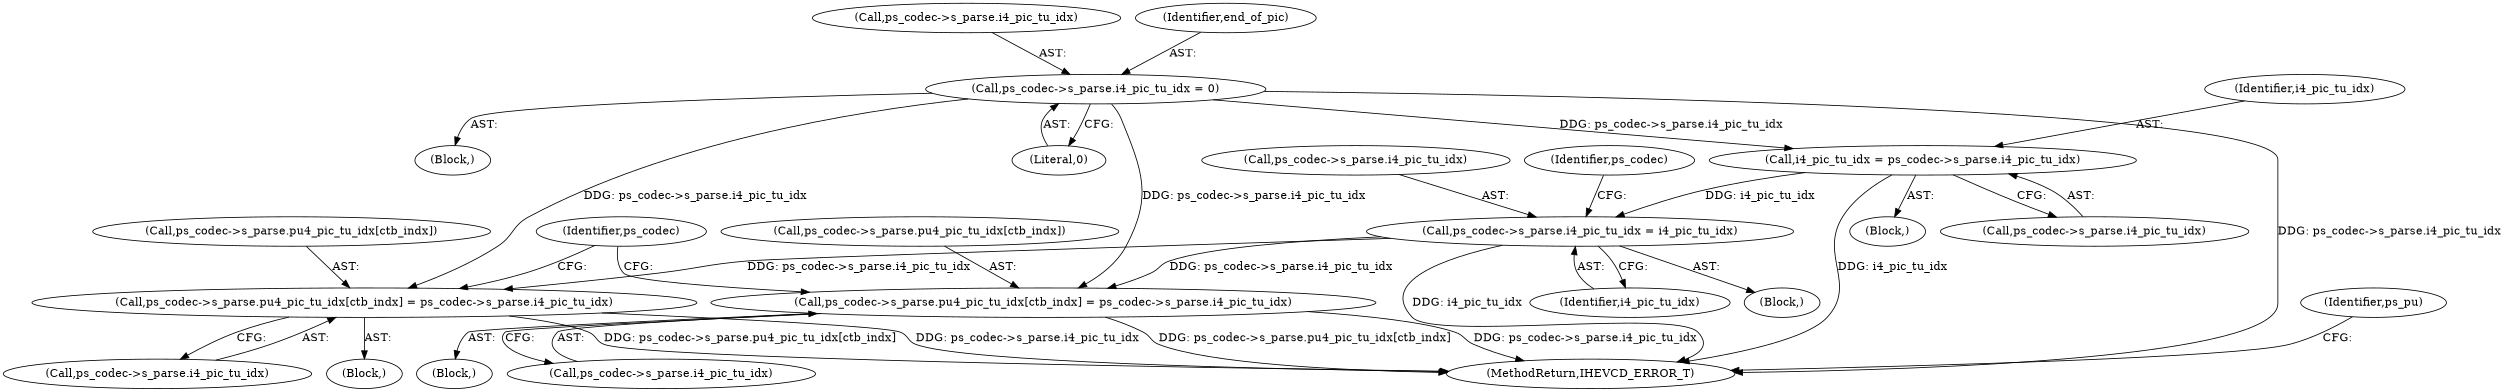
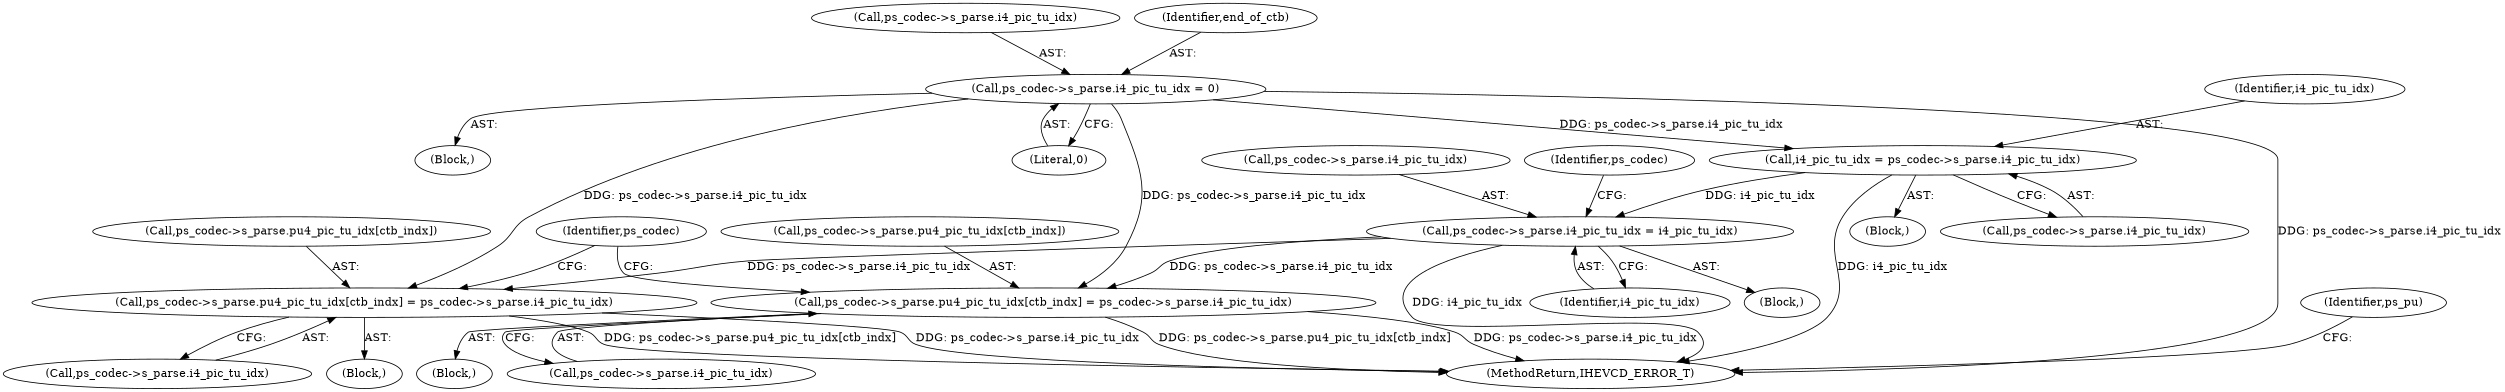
  digraph {
    n1 [label="(Call,ps_codec->s_parse.i4_pic_tu_idx = i4_pic_tu_idx)"]
    n2 [label="(Call,ps_codec->s_parse.pu4_pic_tu_idx[ctb_indx] = ps_codec->s_parse.i4_pic_tu_idx)"]
    n3 [label="(Call,ps_codec->s_parse.pu4_pic_tu_idx[ctb_indx] = ps_codec->s_parse.i4_pic_tu_idx)"]
    n4 [label="(Identifier,i4_pic_tu_idx)"]
    n5 [label="(Block,)"]
    n6 [label="(MethodReturn,IHEVCD_ERROR_T)"]
    n7 [label="(Call,ps_codec->s_parse.i4_pic_tu_idx)"]
    n8 [label="(Block,)"]
    n9 [label="(Block,)"]
    n10 [label="(Call,ps_codec->s_parse.i4_pic_tu_idx)"]
    n11 [label="(Call,i4_pic_tu_idx = ps_codec->s_parse.i4_pic_tu_idx)"]
    n12 [label="(Call,ps_codec->s_parse.i4_pic_tu_idx)"]
    n13 [label="(Block,)"]
    n14 [label="(Call,ps_codec->s_parse.i4_pic_tu_idx = 0)"]
    n15 [label="(Literal,0)"]
    n16 [label="(Block,)"]
    n17 [label="(Call,ps_codec->s_parse.i4_pic_tu_idx)"]
    n18 [label="(Identifier,ps_pu)"]
    n19 [label="(Identifier,ps_codec)"]
    n20 [label="(Call,ps_codec->s_parse.pu4_pic_tu_idx[ctb_indx])"]
    n21 [label="(Identifier,i4_pic_tu_idx)"]
    n22 [label="(Call,ps_codec->s_parse.i4_pic_tu_idx)"]
    n23 [label="(Identifier,ps_codec)"]
    n24 [label="(Call,ps_codec->s_parse.pu4_pic_tu_idx[ctb_indx])"]
-   n25 [label="(Identifier,end_of_pic)"]
+   n25 [label="(Identifier,end_of_ctb)"]
    n1 -> n2 [label="DDG: ps_codec->s_parse.i4_pic_tu_idx"]
    n1 -> n3 [label="DDG: ps_codec->s_parse.i4_pic_tu_idx"]
    n1 -> n4 [label="CFG: "]
    n1 -> n5 [label="AST: "]
    n1 -> n6 [label="DDG: i4_pic_tu_idx"]
    n2 -> n6 [label="DDG: ps_codec->s_parse.i4_pic_tu_idx"]
    n2 -> n6 [label="DDG: ps_codec->s_parse.pu4_pic_tu_idx[ctb_indx]"]
    n2 -> n7 [label="CFG: "]
    n2 -> n8 [label="AST: "]
    n3 -> n6 [label="DDG: ps_codec->s_parse.i4_pic_tu_idx"]
    n3 -> n6 [label="DDG: ps_codec->s_parse.pu4_pic_tu_idx[ctb_indx]"]
    n3 -> n9 [label="AST: "]
    n3 -> n10 [label="CFG: "]
    n4 -> n1 [label="AST: "]
    n7 -> n2 [label="AST: "]
    n10 -> n3 [label="AST: "]
    n11 -> n1 [label="DDG: i4_pic_tu_idx"]
    n11 -> n6 [label="DDG: i4_pic_tu_idx"]
    n11 -> n12 [label="CFG: "]
    n11 -> n13 [label="AST: "]
    n12 -> n11 [label="AST: "]
    n14 -> n2 [label="DDG: ps_codec->s_parse.i4_pic_tu_idx"]
    n14 -> n3 [label="DDG: ps_codec->s_parse.i4_pic_tu_idx"]
    n14 -> n6 [label="DDG: ps_codec->s_parse.i4_pic_tu_idx"]
    n14 -> n11 [label="DDG: ps_codec->s_parse.i4_pic_tu_idx"]
    n14 -> n15 [label="CFG: "]
    n14 -> n16 [label="AST: "]
    n15 -> n14 [label="AST: "]
    n17 -> n14 [label="AST: "]
    n18 -> n6 [label="CFG: "]
    n19 -> n2 [label="CFG: "]
    n19 -> n3 [label="CFG: "]
    n20 -> n2 [label="AST: "]
    n21 -> n11 [label="AST: "]
    n22 -> n1 [label="AST: "]
    n23 -> n1 [label="CFG: "]
    n24 -> n3 [label="AST: "]
    n25 -> n14 [label="AST: "]
  }
